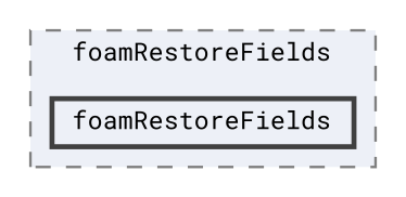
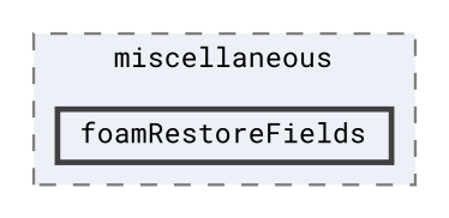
  digraph {
    compound=true
    fontname="Roboto Mono"
    n1 [color=grey25 fillcolor="#edf0f7" fontname="Roboto Mono" fontsize=10 height=0.2 label=foamRestoreFields shape=box style="filled,bold" width=0.4]
    subgraph cluster_1 {
      bgcolor="#edf0f7"
      fontsize=10
-     label=foamRestoreFields
+     label=miscellaneous
      pencolor=grey50
      style="filled,dashed"
      n1
    }
  }
